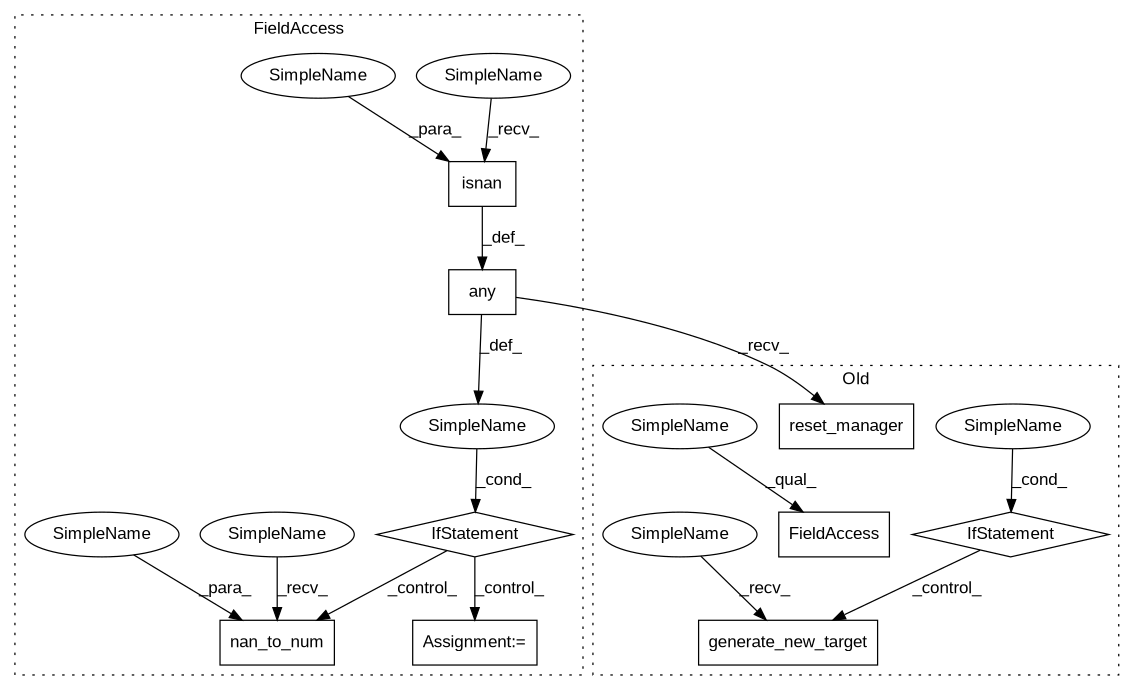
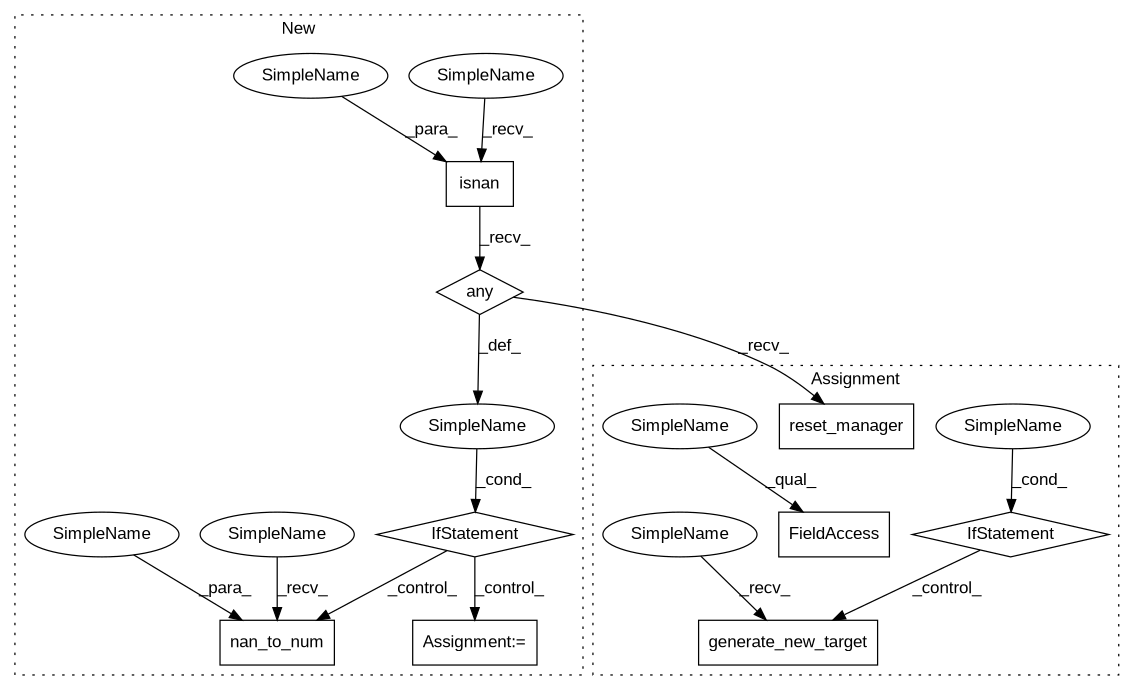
  digraph {
    fontname="Liberation Sans"
    node [a=42 fontname="Liberation Sans" l=5 s=1962 shape=ellipse]
    edge [fontname="Liberation Sans"]
    n1 [a=25 l="4,2" label=IfStatement s="1897,1914" shape=diamond]
    n2 [a=32 l=21 label=generate_new_target s=1929 shape=box]
    n3 [a=22 l=15 label=FieldAccess shape=box]
    n4 [l=13 label=SimpleName s=1901]
    n5 [a=32 l=15 label=reset_manager s=1978 shape=box]
    n6 [l=4 label=SimpleName]
    n7 [l=4 label=SimpleName s=1924]
    n8 [a=32 l="11,1" label=nan_to_num s="3526,3540" shape=box]
    n9 [a=7 l=1 label="Assignment:=" s=3519 shape=box]
    n10 [a=25 l="4,2" label=IfStatement s="3480,3506" shape=diamond]
    n11 [label=SimpleName l="" s=""]
    n12 [a=32 l="6,1" label=isnan s="3490,3499" shape=box]
-   n13 [a=32 label=any s=3501 shape=box]
+   n13 [a=32 label=any s=3501 shape=diamond]
    n14 [label=SimpleName s=3484]
    n15 [label=SimpleName s=3520]
    n16 [l=3 label=SimpleName s=3496]
    n17 [l=3 label=SimpleName s=3537]
    subgraph cluster_1 {
-     label=Old
+     label=Assignment
      style=dotted
      n1
      n2
      n3
      n4
      n5
      n6
      n7
    }
    subgraph cluster_2 {
-     label=FieldAccess
+     label=New
      style=dotted
      n8
      n9
      n10
      n11
      n12
      n13
      n14
      n15
      n16
      n17
    }
    n1 -> n2 [label=_control_]
    n4 -> n1 [label=_cond_]
    n6 -> n3 [label=_qual_]
    n7 -> n2 [label=_recv_]
    n10 -> n8 [label=_control_]
    n10 -> n9 [label=_control_]
    n11 -> n10 [label=_cond_]
-   n12 -> n13 [label=_def_]
+   n12 -> n13 [label=_recv_]
    n13 -> n5 [label=_recv_]
    n13 -> n11 [label=_def_]
    n14 -> n12 [label=_recv_]
    n15 -> n8 [label=_recv_]
    n16 -> n12 [label=_para_]
    n17 -> n8 [label=_para_]
  }
